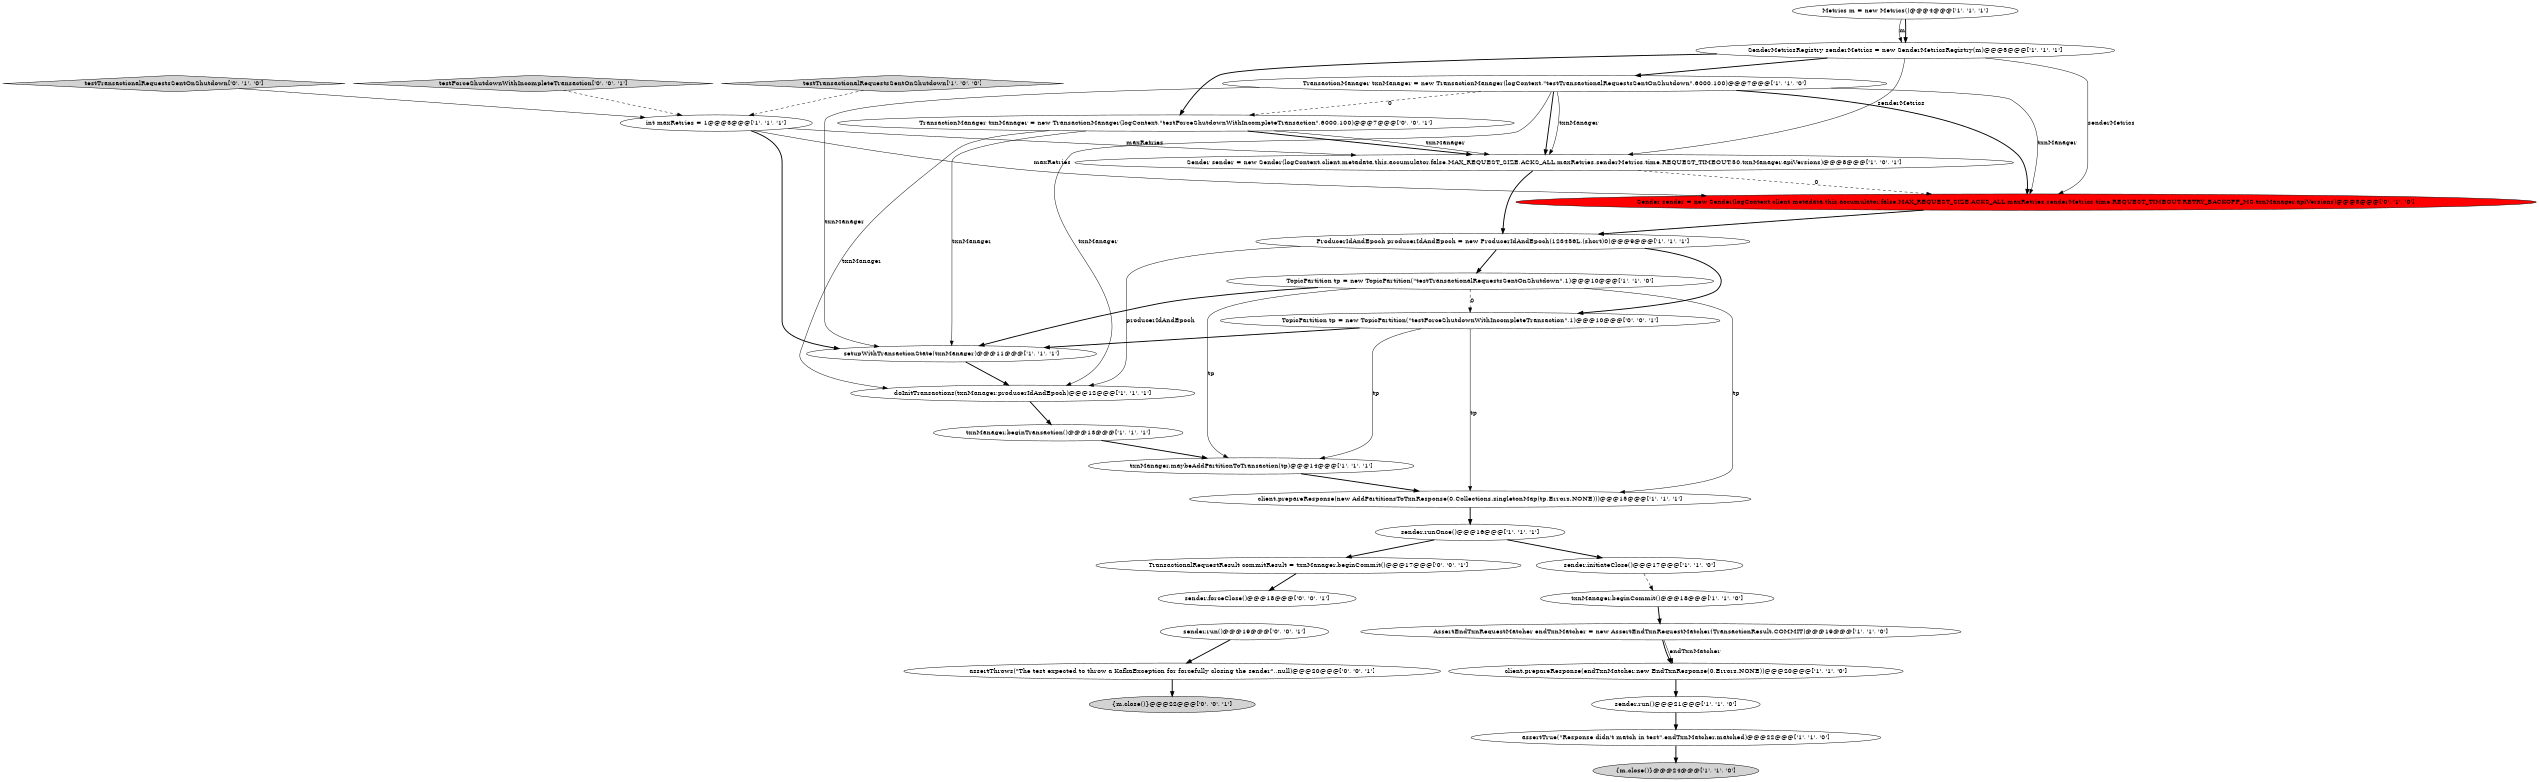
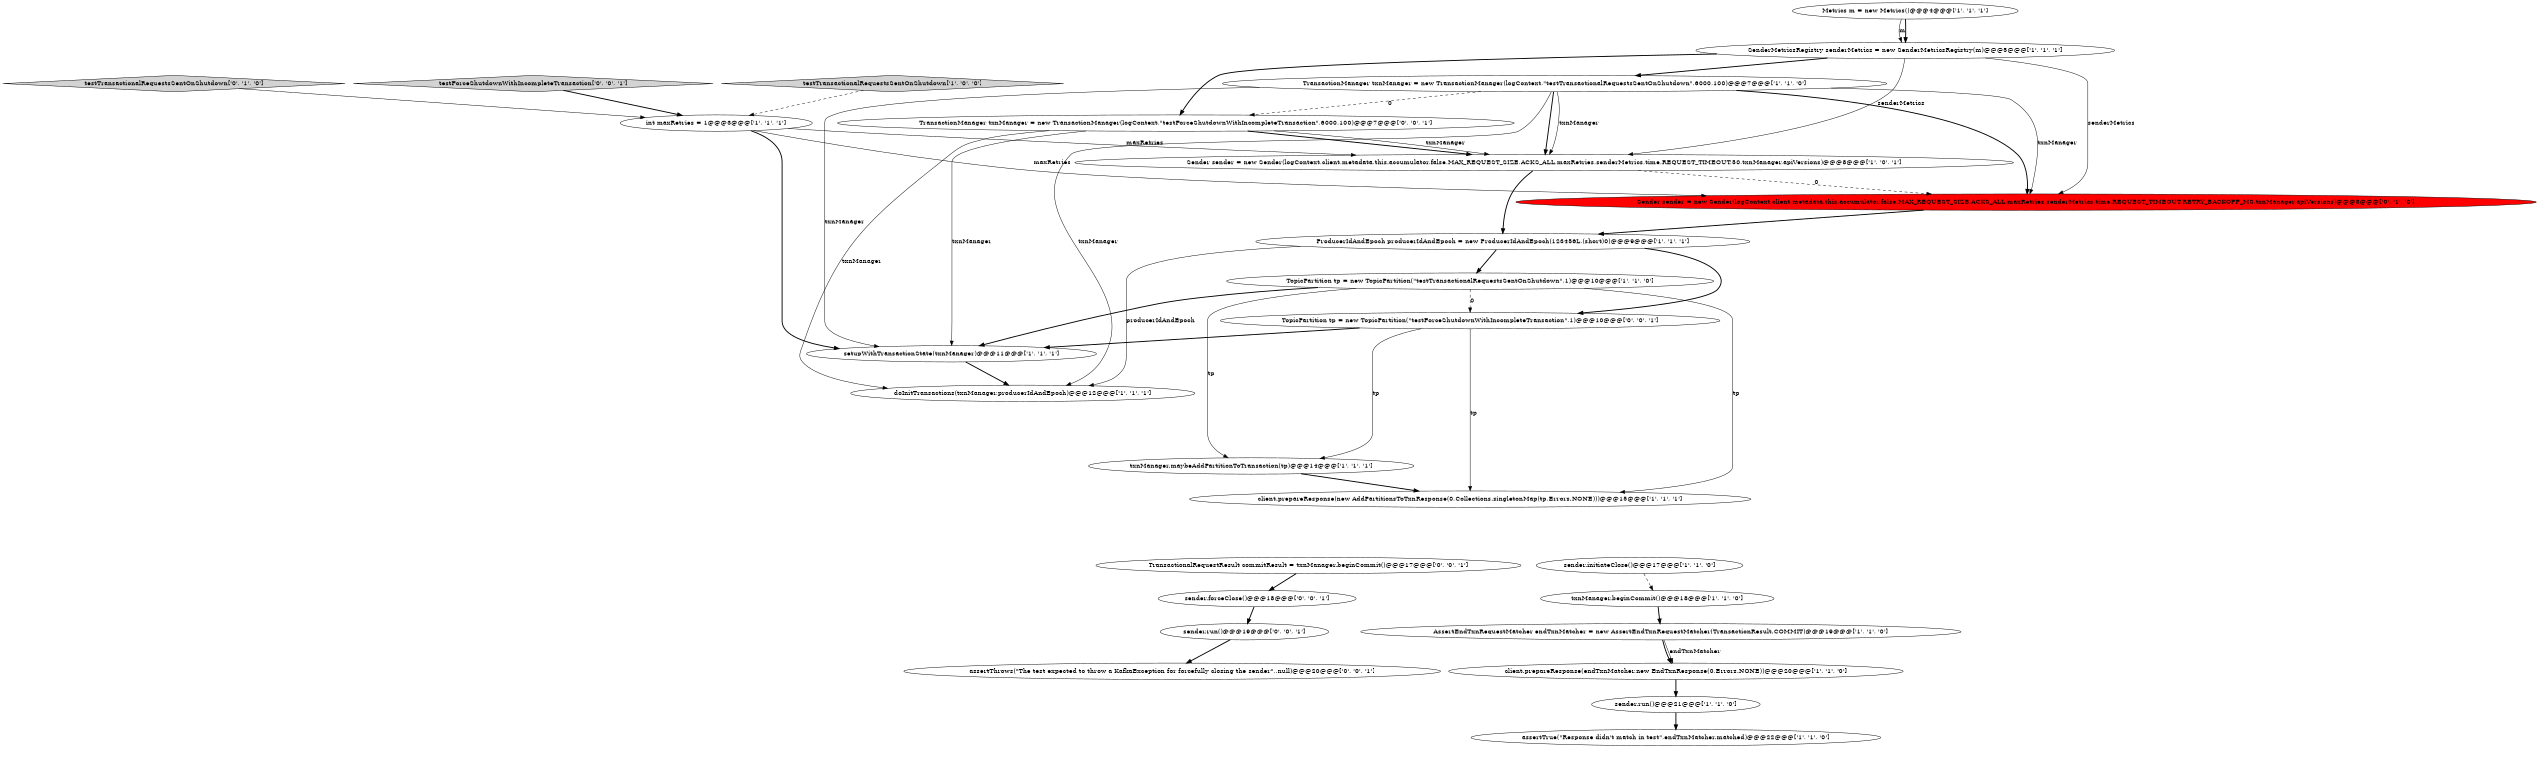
  digraph {
    node [fillcolor=white shape=ellipse style=filled]
    edge [style=bold]
    n1 [label="SenderMetricsRegistry senderMetrics = new SenderMetricsRegistry(m)@@@5@@@['1', '1', '1']"]
    n2 [label="Sender sender = new Sender(logContext,client,metadata,this.accumulator,false,MAX_REQUEST_SIZE,ACKS_ALL,maxRetries,senderMetrics,time,REQUEST_TIMEOUT,50,txnManager,apiVersions)@@@8@@@['1', '0', '1']"]
    n3 [fillcolor=red label="Sender sender = new Sender(logContext,client,metadata,this.accumulator,false,MAX_REQUEST_SIZE,ACKS_ALL,maxRetries,senderMetrics,time,REQUEST_TIMEOUT,RETRY_BACKOFF_MS,txnManager,apiVersions)@@@8@@@['0', '1', '0']"]
    n4 [label="TransactionManager txnManager = new TransactionManager(logContext,\"testForceShutdownWithIncompleteTransaction\",6000,100)@@@7@@@['0', '0', '1']"]
    n5 [label="TransactionManager txnManager = new TransactionManager(logContext,\"testTransactionalRequestsSentOnShutdown\",6000,100)@@@7@@@['1', '1', '0']"]
    n6 [label="ProducerIdAndEpoch producerIdAndEpoch = new ProducerIdAndEpoch(123456L,(short)0)@@@9@@@['1', '1', '1']"]
    n7 [label="setupWithTransactionState(txnManager)@@@11@@@['1', '1', '1']"]
    n8 [label="doInitTransactions(txnManager,producerIdAndEpoch)@@@12@@@['1', '1', '1']"]
    n9 [fillcolor=lightgray label="testTransactionalRequestsSentOnShutdown['0', '1', '0']" shape=diamond]
    n10 [label="int maxRetries = 1@@@3@@@['1', '1', '1']"]
-   n11 [label="sender.runOnce()@@@16@@@['1', '1', '1']"]
    n12 [label="TransactionalRequestResult commitResult = txnManager.beginCommit()@@@17@@@['0', '0', '1']"]
    n13 [label="sender.initiateClose()@@@17@@@['1', '1', '0']"]
    n14 [label="sender.forceClose()@@@18@@@['0', '0', '1']"]
    n15 [label="txnManager.beginCommit()@@@18@@@['1', '1', '0']"]
    n16 [label="client.prepareResponse(new AddPartitionsToTxnResponse(0,Collections.singletonMap(tp,Errors.NONE)))@@@15@@@['1', '1', '1']"]
-   n17 [label="txnManager.beginTransaction()@@@13@@@['1', '1', '1']"]
    n18 [label="txnManager.maybeAddPartitionToTransaction(tp)@@@14@@@['1', '1', '1']"]
    n19 [fillcolor=lightgray label="testForceShutdownWithIncompleteTransaction['0', '0', '1']" shape=diamond]
    n20 [label="assertThrows(\"The test expected to throw a KafkaException for forcefully closing the sender\",,null)@@@20@@@['0', '0', '1']"]
-   n21 [fillcolor=lightgray label="{m.close()}@@@22@@@['0', '0', '1']"]
    n22 [label="sender.run()@@@19@@@['0', '0', '1']"]
    n23 [label="client.prepareResponse(endTxnMatcher,new EndTxnResponse(0,Errors.NONE))@@@20@@@['1', '1', '0']"]
    n24 [label="sender.run()@@@21@@@['1', '1', '0']"]
    n25 [label="assertTrue(\"Response didn't match in test\",endTxnMatcher.matched)@@@22@@@['1', '1', '0']"]
-   n26 [fillcolor=lightgray label="{m.close()}@@@24@@@['1', '1', '0']"]
    n27 [label="TopicPartition tp = new TopicPartition(\"testForceShutdownWithIncompleteTransaction\",1)@@@10@@@['0', '0', '1']"]
    n28 [label="TopicPartition tp = new TopicPartition(\"testTransactionalRequestsSentOnShutdown\",1)@@@10@@@['1', '1', '0']"]
    n29 [label="Metrics m = new Metrics()@@@4@@@['1', '1', '1']"]
    n30 [label="AssertEndTxnRequestMatcher endTxnMatcher = new AssertEndTxnRequestMatcher(TransactionResult.COMMIT)@@@19@@@['1', '1', '0']"]
    n31 [fillcolor=lightgray label="testTransactionalRequestsSentOnShutdown['1', '0', '0']" shape=diamond]
    n1 -> n2 [label=senderMetrics style=solid]
    n1 -> n3 [label=senderMetrics style=solid]
    n1 -> n4
    n1 -> n5
    n2 -> n3 [label=0 style=dashed]
    n2 -> n6
    n3 -> n6
    n4 -> n2
    n4 -> n2 [label=txnManager style=solid]
    n4 -> n7 [label=txnManager style=solid]
    n4 -> n8 [label=txnManager style=solid]
    n5 -> n2
    n5 -> n2 [label=txnManager style=solid]
    n5 -> n3 [label=txnManager style=solid]
    n5 -> n3
    n5 -> n4 [label=0 style=dashed]
    n5 -> n7 [label=txnManager style=solid]
    n5 -> n8 [label=txnManager style=solid]
    n6 -> n8 [label=producerIdAndEpoch style=solid]
    n6 -> n27
    n6 -> n28
    n7 -> n8
-   n8 -> n17
    n9 -> n10 [style=solid]
    n10 -> n2 [label=maxRetries style=solid]
    n10 -> n3 [label=maxRetries style=solid]
    n10 -> n7
-   n11 -> n12
-   n11 -> n13
    n12 -> n14
    n13 -> n15 [style=dashed]
+   n14 -> n22
    n15 -> n30
-   n16 -> n11
-   n17 -> n18
    n18 -> n16
-   n19 -> n10 [style=dashed]
-   n20 -> n21
+   n19 -> n10
    n22 -> n20
    n23 -> n24
    n24 -> n25
-   n25 -> n26
    n27 -> n7
    n27 -> n16 [label=tp style=solid]
    n27 -> n18 [label=tp style=solid]
    n28 -> n7
    n28 -> n16 [label=tp style=solid]
    n28 -> n18 [label=tp style=solid]
    n28 -> n27 [label=0 style=dashed]
    n29 -> n1 [label=m style=solid]
    n29 -> n1
    n30 -> n23
    n30 -> n23 [label=endTxnMatcher style=solid]
    n31 -> n10 [style=dashed]
  }
